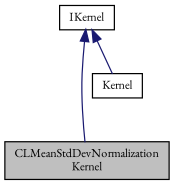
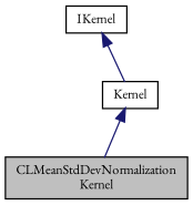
  digraph {
    fontname="EB Garamond"
    node [color=black fillcolor=white fontname="EB Garamond" fontsize=10 shape=record style=filled]
    edge [color=midnightblue dir=back fontname="EB Garamond" fontsize=10 labelfontname=Helvetica labelfontsize=10 style=solid]
    n1 [fillcolor=grey75 fontcolor=black height=0.2 label="CLMeanStdDevNormalization\lKernel" width=0.4]
    n2 [height=0.2 label=Kernel width=0.4]
    n3 [height=0.2 label=IKernel width=0.4]
-   n3 -> n1
+   n2 -> n1
    n3 -> n2
  }
